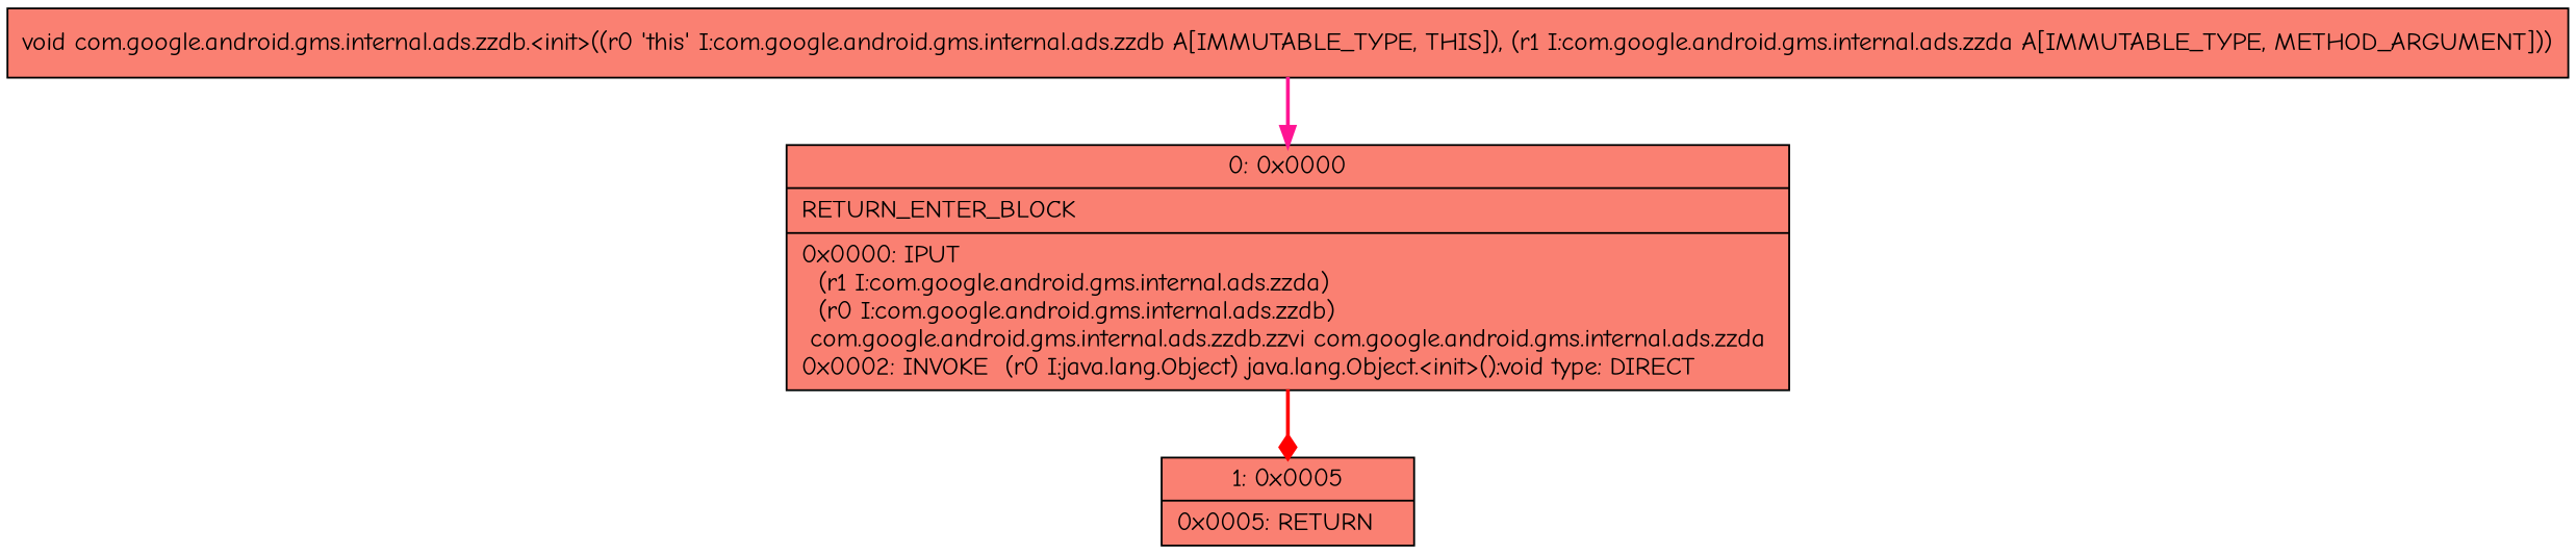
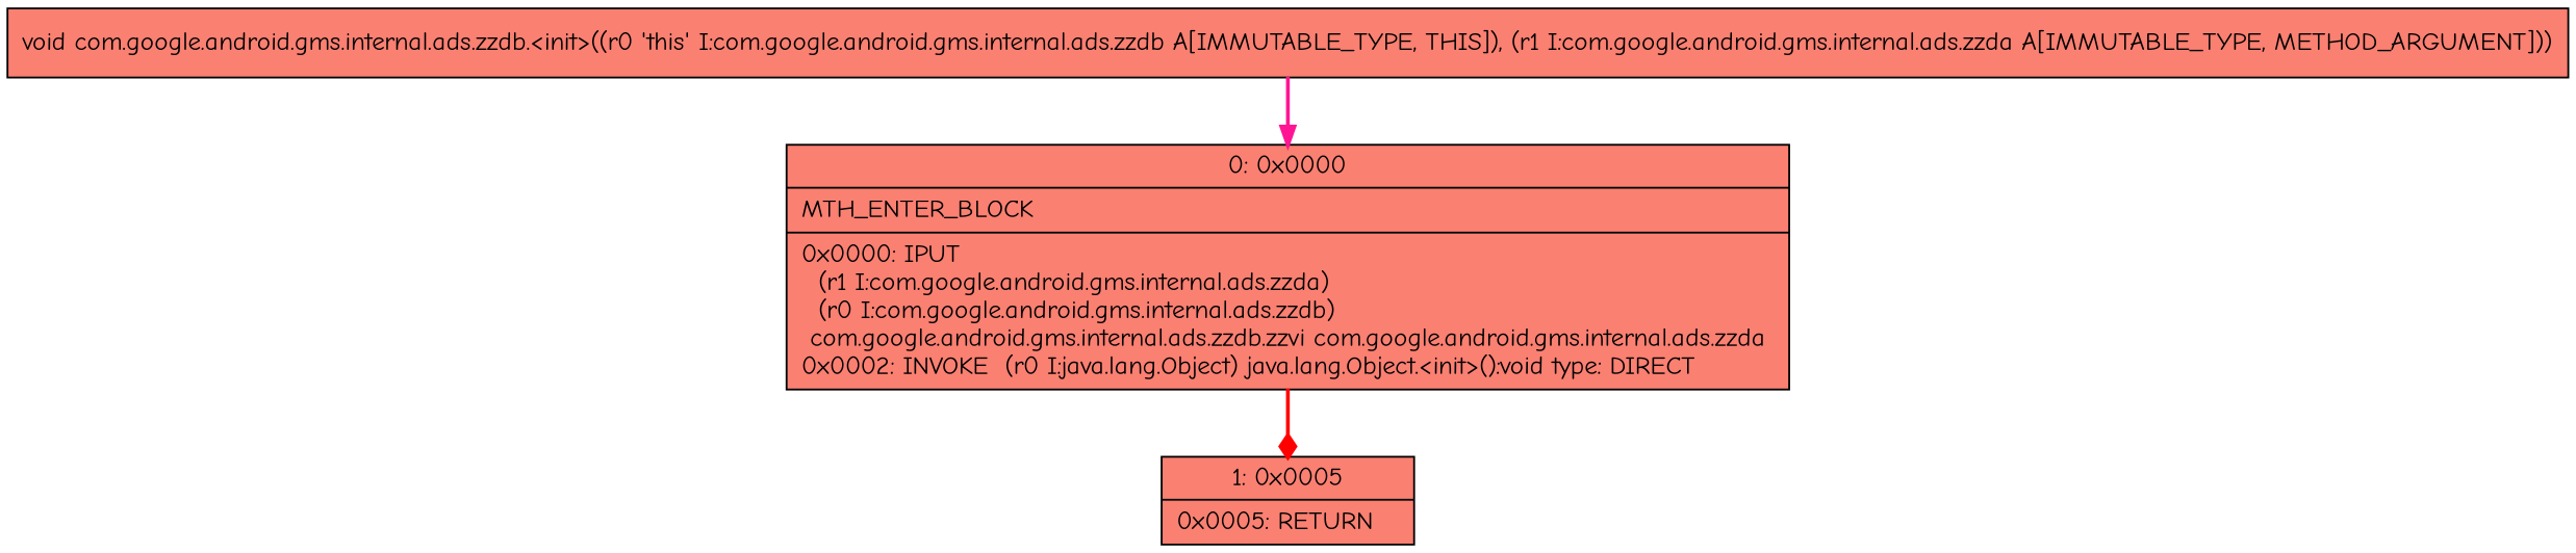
  digraph {
    fontname="Comic Neue"
    node [shape=record style=filled fillcolor=salmon fontname="Comic Neue"]
    edge [style=bold fontname="Comic Neue"]
-   n1 [label="{0\:\ 0x0000|RETURN_ENTER_BLOCK\l|0x0000: IPUT  \l  (r1 I:com.google.android.gms.internal.ads.zzda)\l  (r0 I:com.google.android.gms.internal.ads.zzdb)\l com.google.android.gms.internal.ads.zzdb.zzvi com.google.android.gms.internal.ads.zzda \l0x0002: INVOKE  (r0 I:java.lang.Object) java.lang.Object.\<init\>():void type: DIRECT \l}"]
+   n1 [label="{0\:\ 0x0000|MTH_ENTER_BLOCK\l|0x0000: IPUT  \l  (r1 I:com.google.android.gms.internal.ads.zzda)\l  (r0 I:com.google.android.gms.internal.ads.zzdb)\l com.google.android.gms.internal.ads.zzdb.zzvi com.google.android.gms.internal.ads.zzda \l0x0002: INVOKE  (r0 I:java.lang.Object) java.lang.Object.\<init\>():void type: DIRECT \l}"]
    n2 [label="{1\:\ 0x0005|0x0005: RETURN   \l}"]
    n3 [label="{void com.google.android.gms.internal.ads.zzdb.\<init\>((r0 'this' I:com.google.android.gms.internal.ads.zzdb A[IMMUTABLE_TYPE, THIS]), (r1 I:com.google.android.gms.internal.ads.zzda A[IMMUTABLE_TYPE, METHOD_ARGUMENT])) }"]
    n1 -> n2 [color=red arrowhead=diamond]
    n3 -> n1 [color=deeppink arrowhead=normal]
  }
